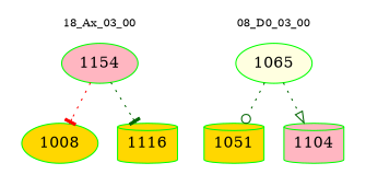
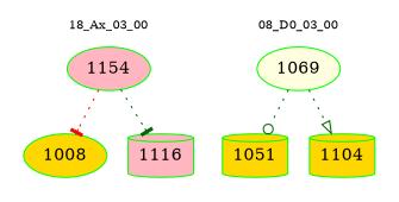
  digraph {
    node [color=green fillcolor=gold shape=ellipse style=filled]
    edge [arrowhead=tee color=darkgreen style=dotted]
    n1 [fillcolor=lightpink label=1154]
    n2 [label=1008]
-   n3 [label=1116 shape=cylinder]
-   n4 [fillcolor=lightyellow label=1065]
+   n3 [fillcolor=lightpink label=1116 shape=cylinder]
+   n4 [fillcolor=lightyellow label=1069]
    n5 [label=1051 shape=cylinder]
-   n6 [fillcolor=lightpink label=1104 shape=cylinder]
+   n6 [label=1104 shape=cylinder]
    subgraph cluster_1 {
      color=white
      fontsize=10
      label="18_Ax_03_00"
      n1
      n2
      n3
    }
    subgraph cluster_2 {
      color=white
      fontsize=10
      label="08_D0_03_00"
      n4
      n5
      n6
    }
    n1 -> n2 [color=red]
    n1 -> n3
    n4 -> n5 [arrowhead=odot]
    n4 -> n6 [arrowhead=onormal]
  }
